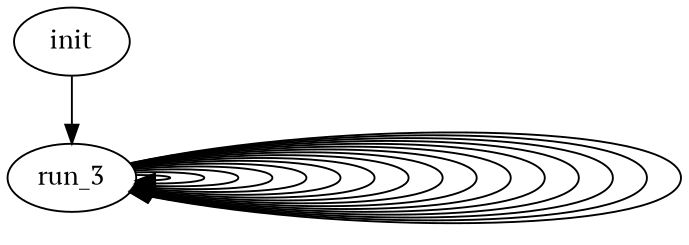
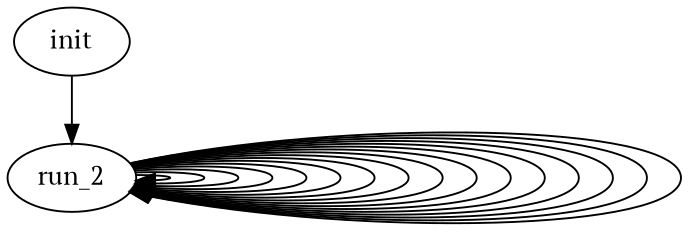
  digraph {
    rankdir=TD
    fontname="PT Serif"
    node [fontname="PT Serif"]
    edge [fontname="PT Serif"]
    n1 [label=" init "]
-   n2 [label=run_3]
+   n2 [label=run_2]
    n1 -> n2
    n2 -> n2
    n2 -> n2
    n2 -> n2
    n2 -> n2
    n2 -> n2
    n2 -> n2
    n2 -> n2
    n2 -> n2
    n2 -> n2
    n2 -> n2
    n2 -> n2
    n2 -> n2
    n2 -> n2
    n2 -> n2
    n2 -> n2
    n2 -> n2
  }
